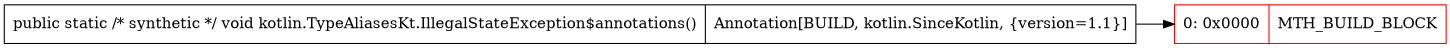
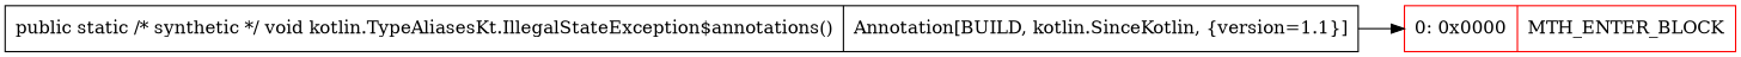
  digraph {
    rankdir=LR
    node [shape=record]
-   n1 [color=red label="{0\:\ 0x0000|MTH_BUILD_BLOCK\l}"]
+   n1 [color=red label="{0\:\ 0x0000|MTH_ENTER_BLOCK\l}"]
    n2 [label="{public static \/* synthetic *\/ void kotlin.TypeAliasesKt.IllegalStateException$annotations()  | Annotation[BUILD, kotlin.SinceKotlin, \{version=1.1\}]\l}"]
    subgraph cluster_1 {
      label="R(0)"
    }
    n2 -> n1
  }
